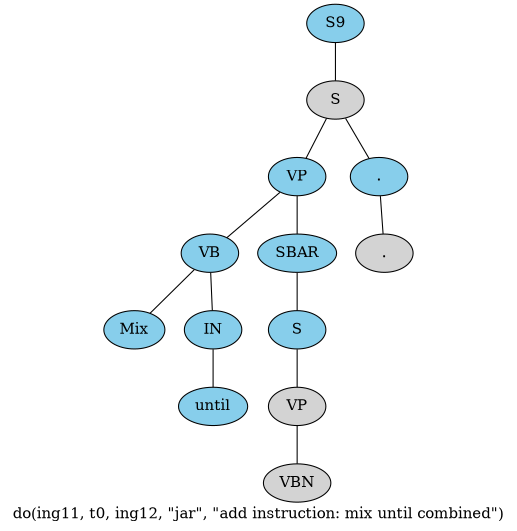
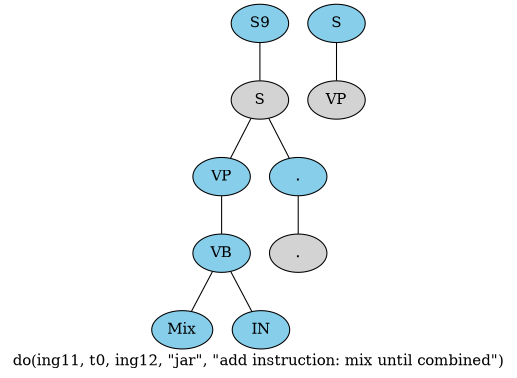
  graph {
    label="do(ing11, t0, ing12, \"jar\", \"add instruction: mix until combined\")"
    node [fillcolor=skyblue style=filled]
    n1 [label=S9]
    n2 [fillcolor=lightgrey label=S]
    n3 [label=VP]
    n4 [label="."]
    n5 [label=VB]
-   n6 [label=SBAR]
    n7 [fillcolor=lightgrey label="."]
    n8 [label=Mix]
    n9 [label=IN]
    n10 [label=S]
-   n11 [label=until]
    n12 [fillcolor=lightgrey label=VP]
-   n13 [fillcolor=lightgrey label=VBN]
    n1 -- n2
    n2 -- n3
    n2 -- n4
    n3 -- n5
-   n3 -- n6
    n4 -- n7
    n5 -- n8
    n5 -- n9
-   n6 -- n10
-   n9 -- n11
    n10 -- n12
-   n12 -- n13
  }
